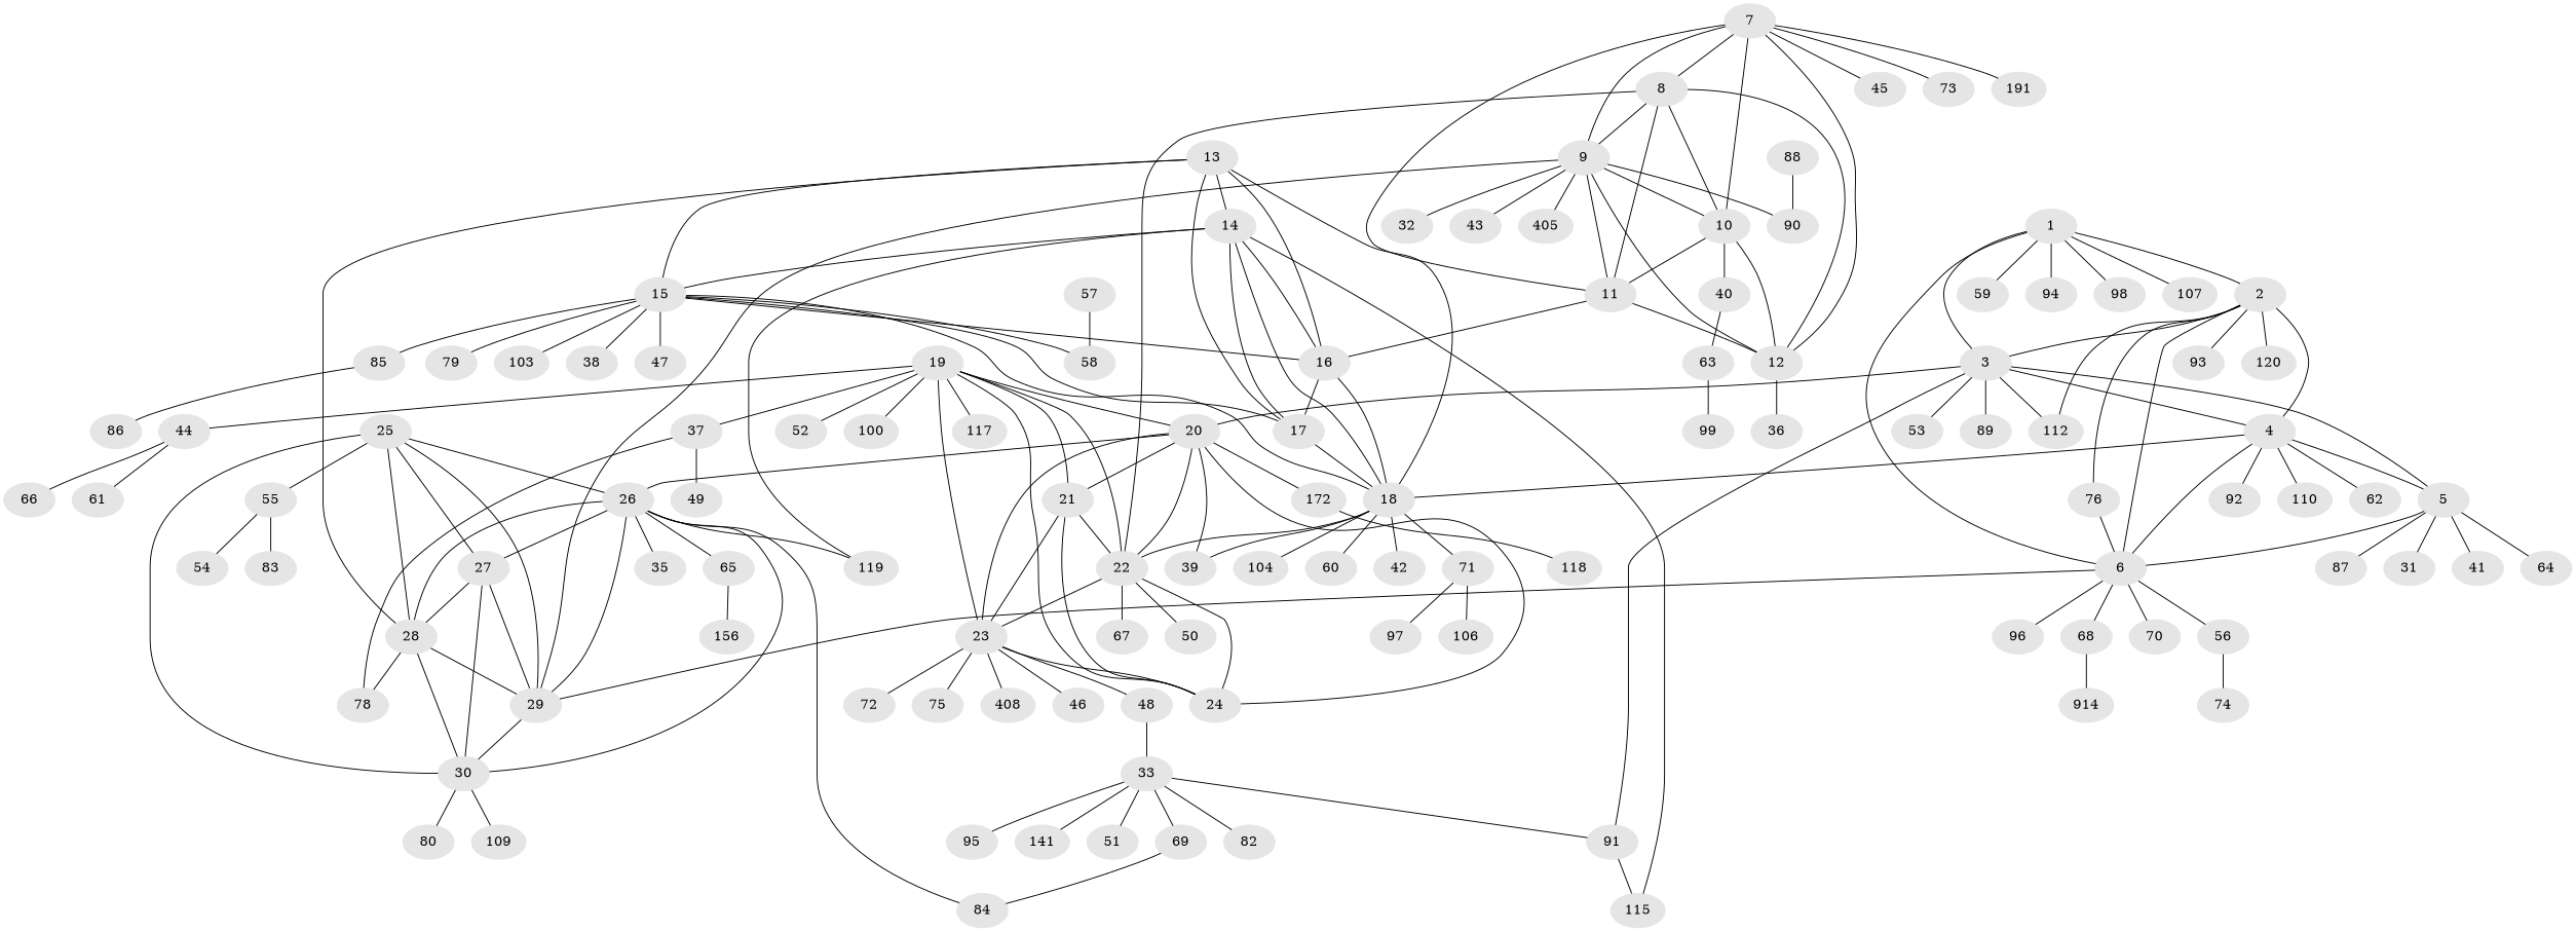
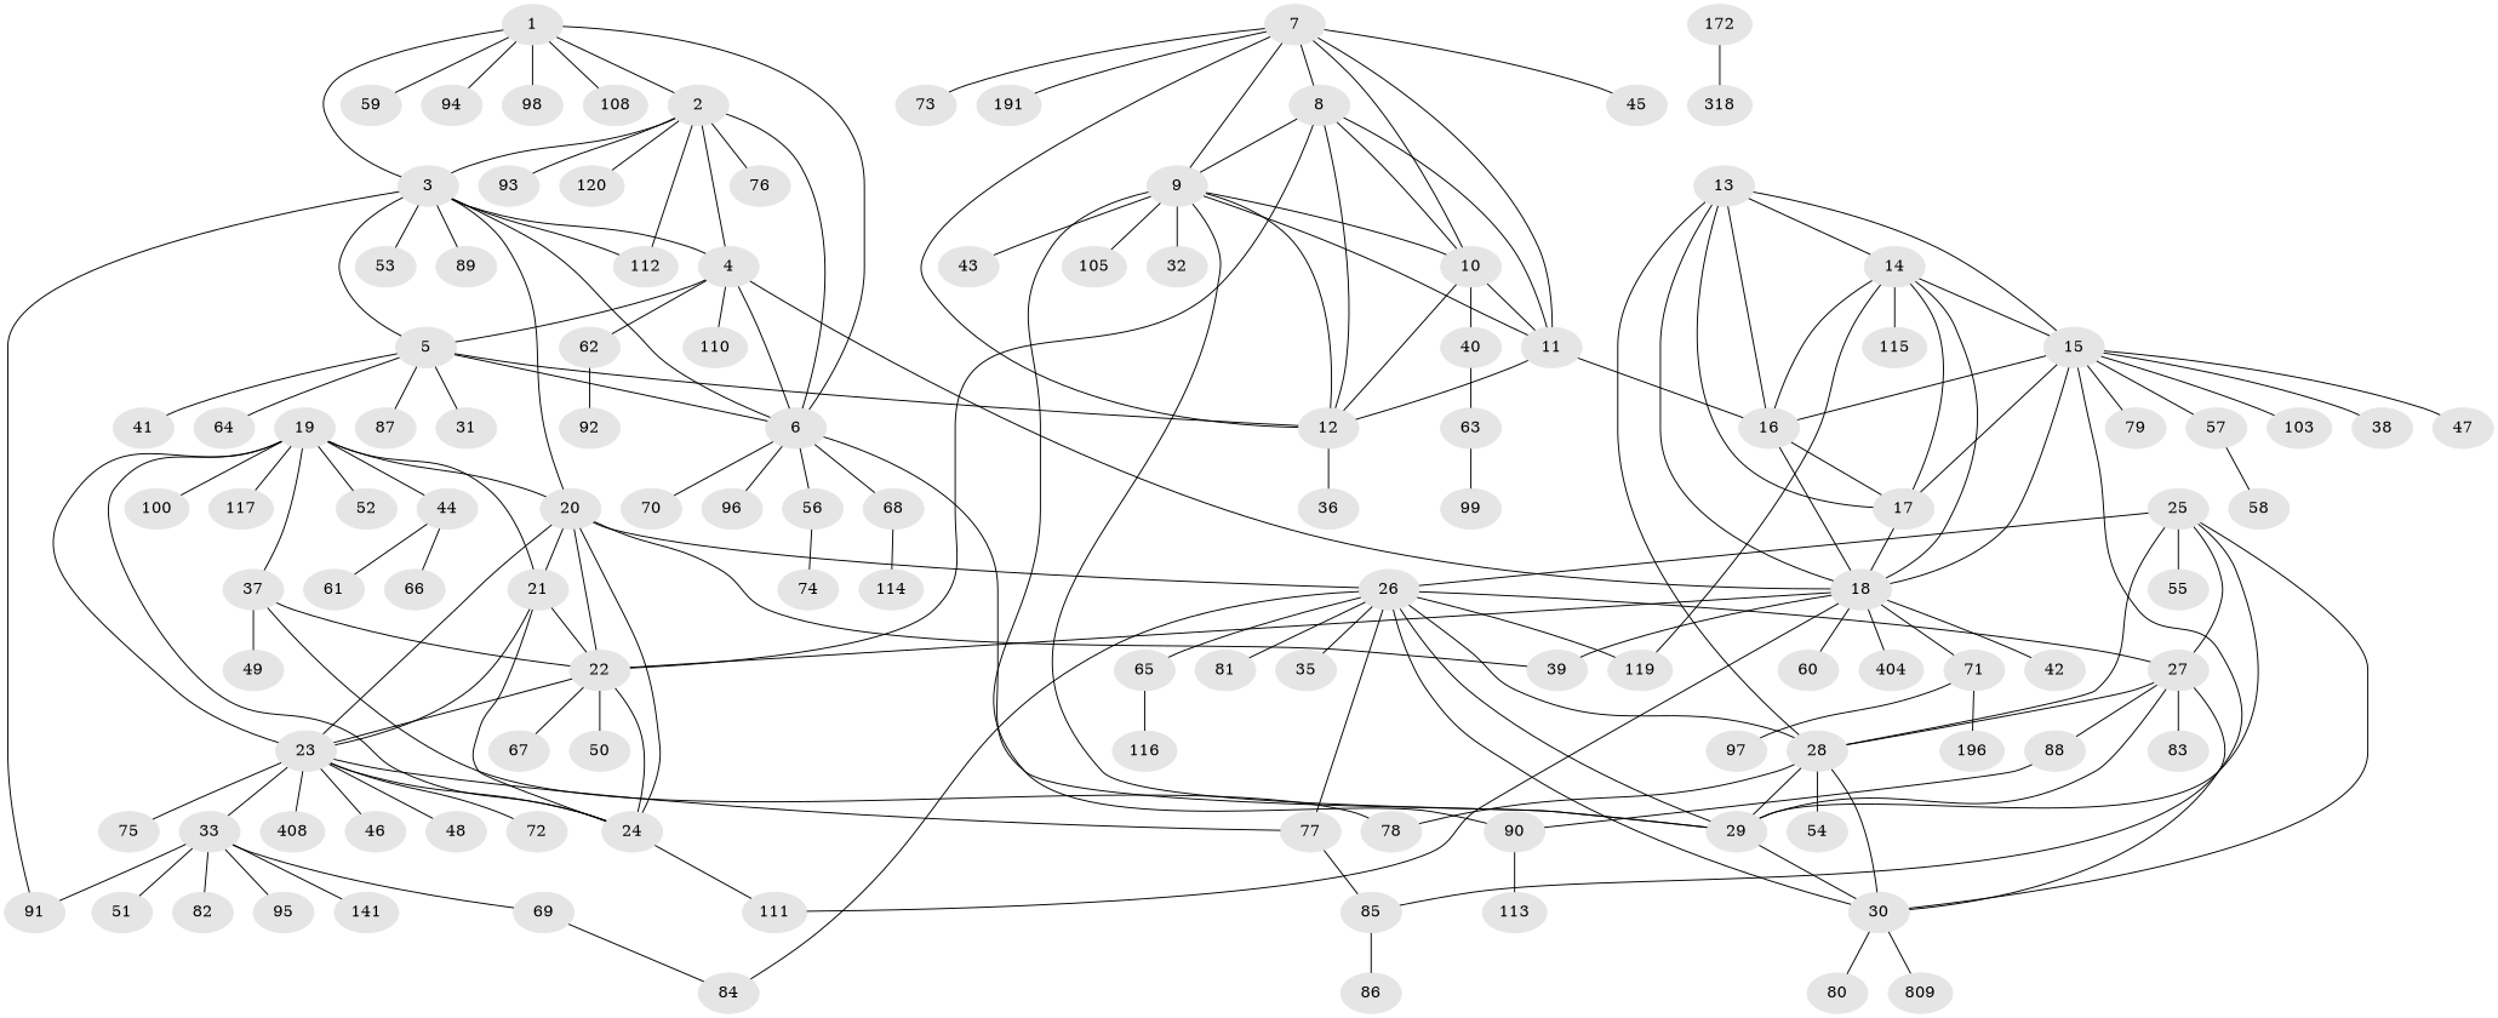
  graph {
    node [color=gray90 style=filled]
    1
    2
    3
    6
    59
    94
    98
-   107
+   107 [label=108]
    4
    76
    93
    120
    112
    5
    20
    53
    89
    91
    18
    62
    92
    110
    12
    31
    41
    64
    87
    29
    56
    68
    70
    96
    22
    39
    21
    23
    24
    26
    n39 [label=172]
    115
    42
    60
    71
-   104
+   104 [label=404]
+   111
    36
    30
    74
-   114 [label=914]
+   114
    7
    8
    9
    10
    11
    45
    73
    n57 [label=191]
    32
    43
    90
-   105 [label=405]
+   105
    40
    16
    50
    67
+   113
    63
    17
    13
    14
    15
    28
    119
    38
    47
    57
    79
    85
    103
    54
    78
    58
    86
    97
-   106
+   106 [label=196]
    19
    37
    44
    52
    100
    117
    33
    46
    48
    72
    75
+   77
    n98 [label=408]
    49
    61
    66
    27
    35
    65
+   81
    84
-   118
+   118 [label=318]
    51
    69
    82
    95
    n112 [label=141]
    25
    55
    83
    88
    80
-   109
-   116 [label=156]
+   109 [label=809]
+   116
    99
    1 -- 2
    1 -- 3
    1 -- 6
    1 -- 59
    1 -- 94
    1 -- 98
    1 -- 107
    2 -- 3
    2 -- 6
    2 -- 4
    2 -- 76
    2 -- 93
    2 -- 120
    2 -- 112
-   76 -- 6
+   3 -- 6
    3 -- 4
    3 -- 112
    3 -- 5
    3 -- 20
    3 -- 53
    3 -- 89
    3 -- 91
    6 -- 29
    6 -- 56
    6 -- 68
    6 -- 70
    6 -- 96
    4 -- 6
    4 -- 5
    4 -- 18
    4 -- 62
-   4 -- 92
+   62 -- 92
    4 -- 110
    5 -- 6
+   5 -- 12
    5 -- 31
    5 -- 41
    5 -- 64
    5 -- 87
    20 -- 22
    20 -- 39
    20 -- 21
    20 -- 23
    20 -- 24
    20 -- 26
-   20 -- n39
-   91 -- 115
    18 -- 22
    18 -- 39
    18 -- 42
    18 -- 60
    18 -- 71
    18 -- 104
+   18 -- 111
    12 -- 36
    29 -- 30
    56 -- 74
    68 -- 114
    22 -- 23
    22 -- 24
    22 -- 50
    22 -- 67
    21 -- 22
    21 -- 23
    21 -- 24
    23 -- 24
-   48 -- 33
+   23 -- 33
    23 -- 46
    23 -- 48
    23 -- 72
    23 -- 75
+   23 -- 77
    23 -- n98
+   24 -- 111
    26 -- 29
    26 -- 30
    26 -- 28
    26 -- 119
+   26 -- 77
    26 -- 27
    26 -- 35
    26 -- 65
+   26 -- 81
    26 -- 84
    n39 -- 118
    71 -- 97
    71 -- 106
    30 -- 80
    30 -- 109
    7 -- 12
    7 -- 8
    7 -- 9
    7 -- 10
    7 -- 11
    7 -- 45
    7 -- 73
    7 -- n57
    8 -- 12
    8 -- 22
    8 -- 9
    8 -- 10
    8 -- 11
    9 -- 12
    9 -- 29
    9 -- 10
    9 -- 11
    9 -- 32
    9 -- 43
    9 -- 90
    9 -- 105
    10 -- 12
    10 -- 11
    10 -- 40
    11 -- 12
    11 -- 16
+   90 -- 113
    40 -- 63
    16 -- 18
    16 -- 17
    63 -- 99
    17 -- 18
    13 -- 18
    13 -- 16
    13 -- 17
    13 -- 14
    13 -- 15
    13 -- 28
    14 -- 18
    14 -- 115
    14 -- 16
    14 -- 17
    14 -- 15
    14 -- 119
    15 -- 18
    15 -- 16
    15 -- 17
    15 -- 38
    15 -- 47
-   15 -- 58
+   15 -- 57
    15 -- 79
    15 -- 85
    15 -- 103
    28 -- 29
    28 -- 30
-   55 -- 54
+   28 -- 54
    28 -- 78
    57 -- 58
    85 -- 86
    19 -- 20
-   19 -- 22
+   37 -- 22
    19 -- 21
    19 -- 23
    19 -- 24
    19 -- 37
    19 -- 44
    19 -- 52
    19 -- 100
    19 -- 117
    37 -- 78
    37 -- 49
    44 -- 61
    44 -- 66
    33 -- 91
    33 -- 51
    33 -- 69
    33 -- 82
    33 -- 95
    33 -- n112
+   77 -- 85
    27 -- 29
    27 -- 30
    27 -- 28
-   55 -- 83
+   27 -- 83
+   27 -- 88
    65 -- 116
    69 -- 84
    25 -- 29
    25 -- 26
    25 -- 30
    25 -- 28
    25 -- 27
    25 -- 55
    88 -- 90
  }
